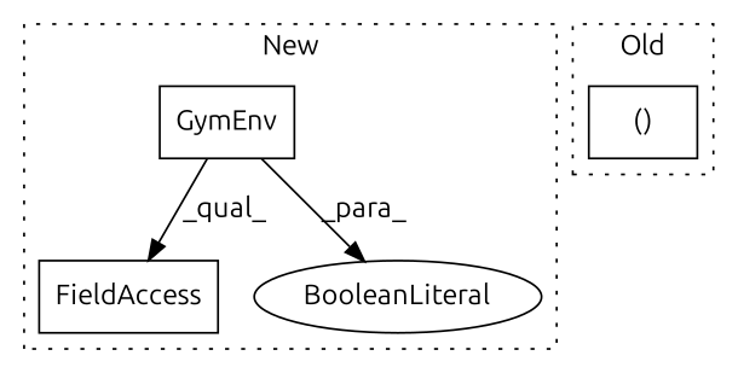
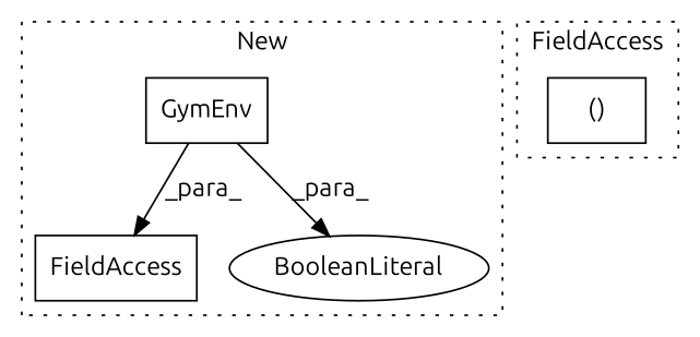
  digraph {
    fontname=Ubuntu
    node [fontname=Ubuntu shape=box]
    edge [fontname=Ubuntu]
    n1 [a=32 l="7,1" label=GymEnv s="2979,3014"]
    n2 [a=22 l=23 label=FieldAccess s=3169]
    n3 [a=9 l=4 label=BooleanLiteral s=3010 shape=ellipse]
    n4 [a=106 l=45 label="()" s=3397]
    subgraph cluster_1 {
      label=New
      style=dotted
      n1
      n2
      n3
    }
    subgraph cluster_2 {
-     label=Old
+     label=FieldAccess
      style=dotted
      n4
    }
-   n1 -> n2 [label=_qual_]
+   n1 -> n2 [label=_para_]
    n1 -> n3 [label=_para_]
  }
